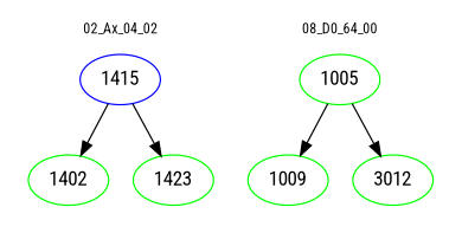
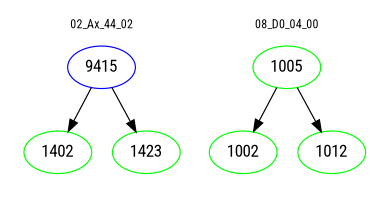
  digraph {
    fontname="Roboto Condensed"
    node [color=green fontname="Roboto Condensed"]
    edge [color=black fontname="Roboto Condensed"]
-   n1 [color=blue label=1415]
+   n1 [color=blue label=9415]
    n2 [label=1402]
    n3 [label=1423]
    n4 [label=1005]
-   n5 [label=1009]
-   n6 [label=3012]
+   n5 [label=1002]
+   n6 [label=1012]
    subgraph cluster_1 {
      color=white
      fontsize=10
-     label="02_Ax_04_02"
+     label="02_Ax_44_02"
      n1
      n2
      n3
    }
    subgraph cluster_2 {
      color=white
      fontsize=10
-     label="08_D0_64_00"
+     label="08_D0_04_00"
      n4
      n5
      n6
    }
    n1 -> n2
    n1 -> n3
    n4 -> n5
    n4 -> n6
  }
